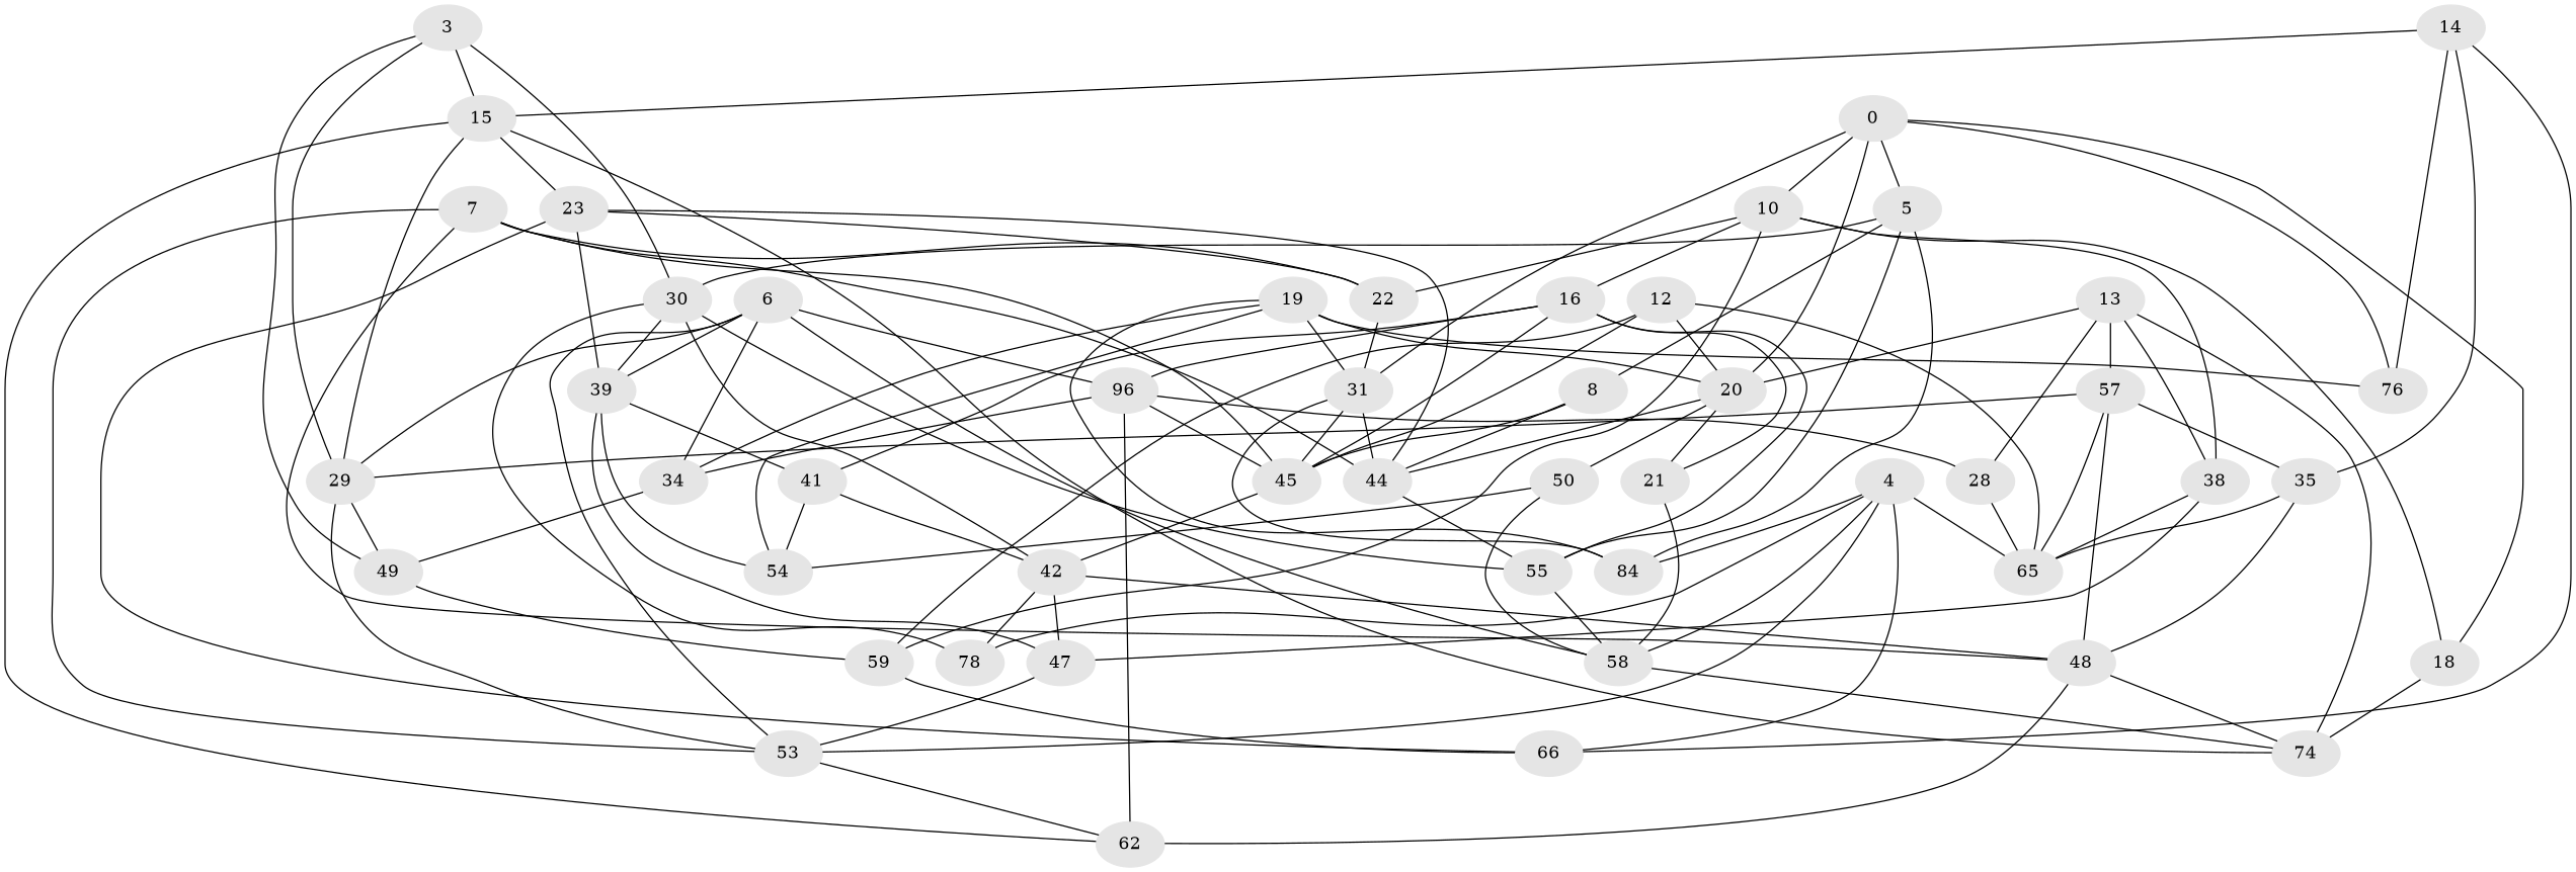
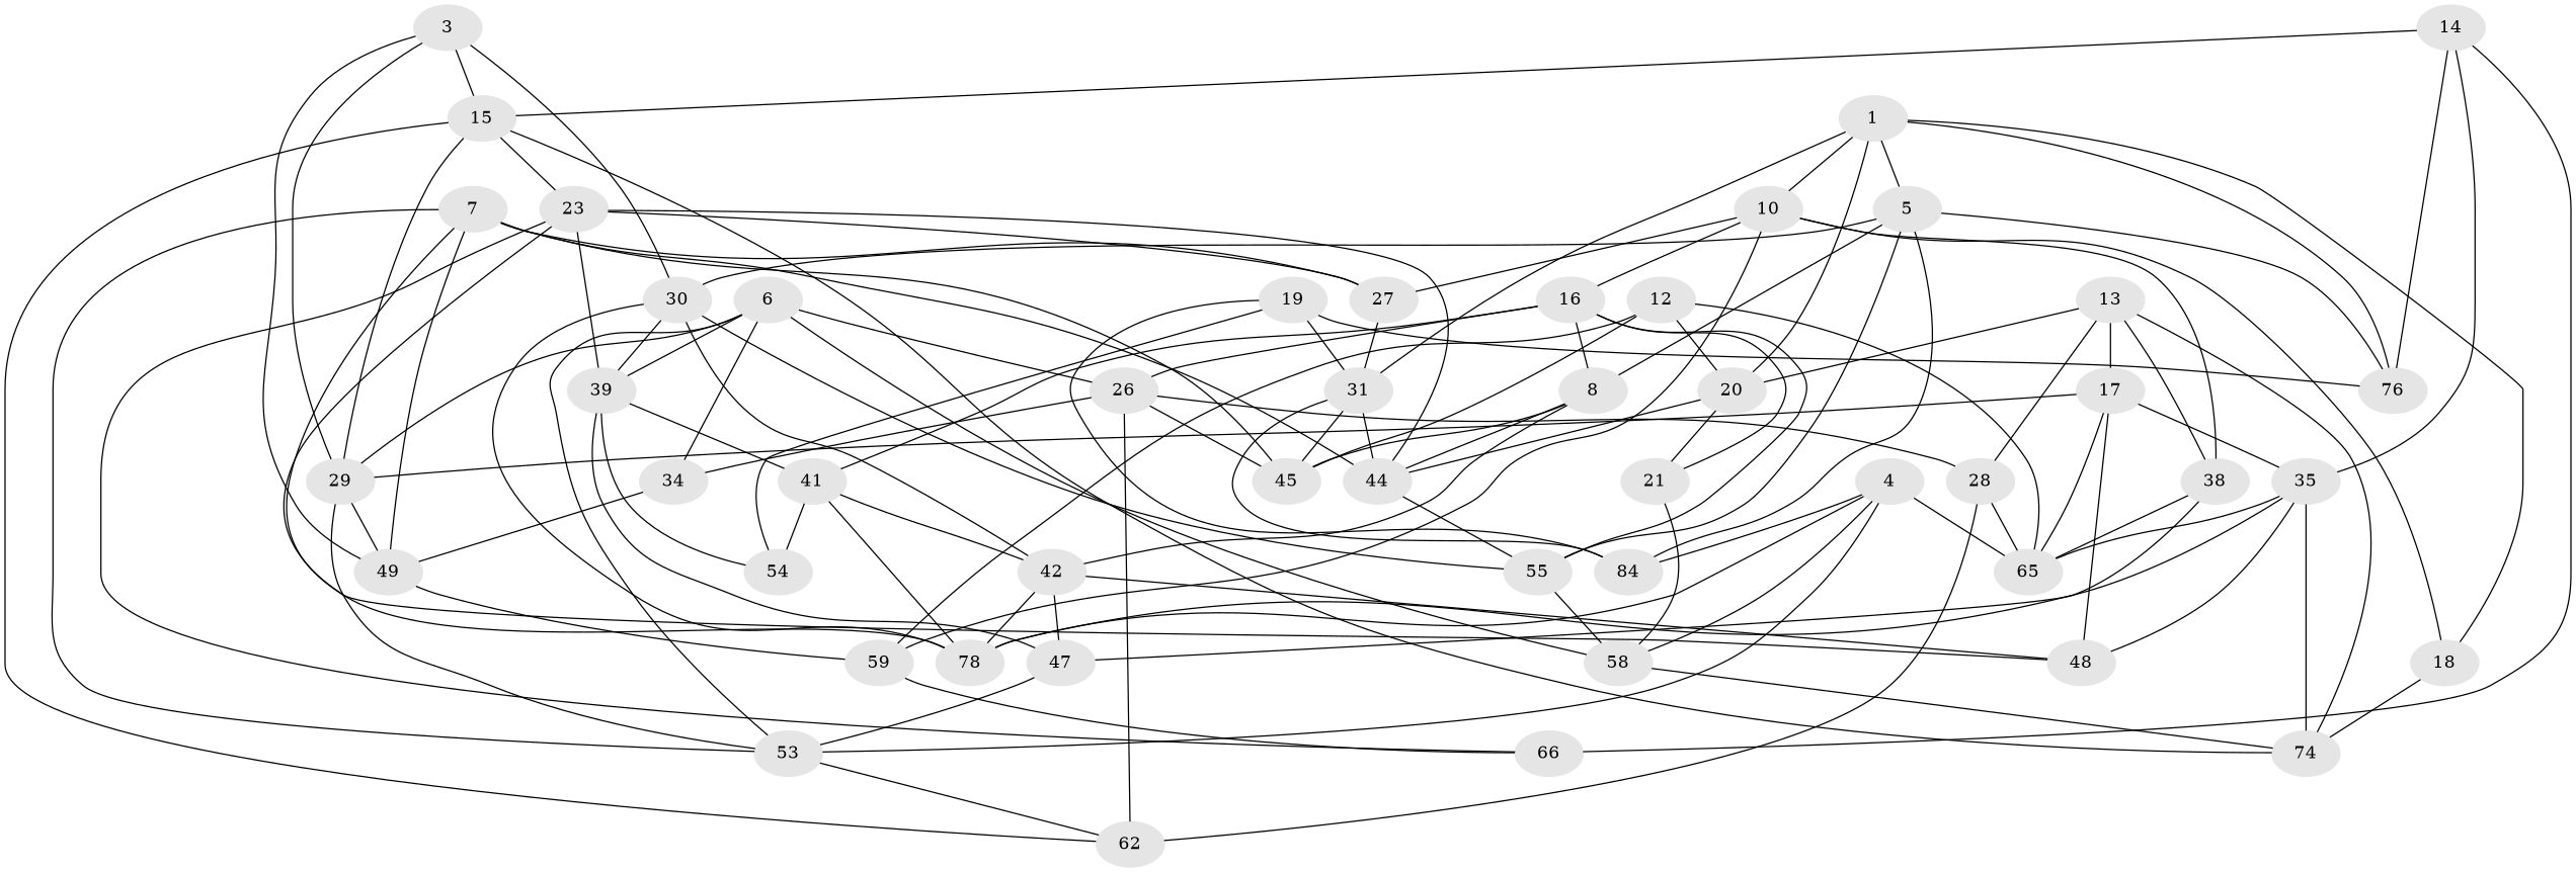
  graph {
    node [color=gray90 style=filled]
-   1 [super="+61" label=0]
+   1 [super="+61"]
    5 [super="+9"]
    10 [super="+11"]
    18
    20 [super="+22"]
    31 [super="+67"]
    76
    8 [super="+46"]
    30 [super="+32"]
    84
    55 [super="+60"]
-   27 [label=22]
+   27
    16 [super="+68"]
    38 [super="+40"]
    59
    74 [super="+77"]
-   50
    44 [super="+73"]
    21
    45 [super="+52"]
    42 [super="+51"]
    41 [super="+71"]
    78 [super="+80"]
    54
    58 [super="+81"]
    15 [super="+24"]
    29 [super="+83"]
    23 [super="+33"]
    62
    3
    49 [super="+69"]
    53 [super="+64"]
    39 [super="+43"]
    4 [super="+37"]
    65 [super="+75"]
    66
    6 [super="+25"]
-   26 [super="+72" label=96]
+   26 [super="+72"]
    34 [super="+56"]
    28
    47 [super="+63"]
    7 [super="+70"]
    48
    12
    13 [super="+82"]
-   17 [super="+79" label=57]
+   17 [super="+79"]
    35 [super="+36"]
    14
    19 [super="+57"]
    1 -- 5
    1 -- 10
    1 -- 18
    1 -- 20
    1 -- 31
    1 -- 76
+   5 -- 76
    5 -- 8
    5 -- 30
    5 -- 84
    5 -- 55
    10 -- 18
    10 -- 27
    10 -- 16
    10 -- 38
    10 -- 59
    18 -- 74 [weight=2]
-   20 -- 50
    20 -- 44
    20 -- 21
    31 -- 84
    31 -- 44
    31 -- 45
    8 -- 44
    8 -- 45
-   45 -- 42
+   8 -- 42
    30 -- 55
    30 -- 42
    30 -- 78
    30 -- 39
    55 -- 58
    27 -- 31
    16 -- 55
    16 -- 21
-   16 -- 45
+   16 -- 8
    16 -- 41
    16 -- 26
    38 -- 65
    38 -- 47 [weight=3]
    59 -- 66
-   50 -- 54
-   50 -- 58
    44 -- 55
    21 -- 58
    42 -- 78
    42 -- 47
    42 -- 48
    41 -- 42
+   41 -- 78
    41 -- 54
    58 -- 74
    15 -- 74
    15 -- 29
    15 -- 23
    15 -- 62
    29 -- 49
    29 -- 53
    23 -- 27
    23 -- 44
+   23 -- 78
    23 -- 39
    23 -- 66
    3 -- 30
    3 -- 15
    3 -- 29
    3 -- 49
    49 -- 59
    53 -- 62
    39 -- 41
    39 -- 54
    39 -- 47
    4 -- 84
    4 -- 78
    4 -- 58
    4 -- 53
    4 -- 65
-   4 -- 66
    6 -- 58
    6 -- 29
    6 -- 53
    6 -- 39
    6 -- 26
    6 -- 34
    26 -- 45
    26 -- 62
    26 -- 34
    26 -- 28
    34 -- 49 [weight=2]
-   48 -- 62
+   28 -- 62
    28 -- 65
    47 -- 53
    7 -- 27
    7 -- 44
    7 -- 45
+   7 -- 49
    7 -- 53
    7 -- 48
    12 -- 20
    12 -- 59
    12 -- 45
    12 -- 65
    13 -- 20
    13 -- 38
    13 -- 74
    13 -- 28
    13 -- 17 [weight=2]
    17 -- 29
    17 -- 65
    17 -- 48
    17 -- 35
-   48 -- 74
+   35 -- 74
+   35 -- 78
    35 -- 65
    35 -- 48
    14 -- 76
    14 -- 15
    14 -- 66
    14 -- 35
-   19 -- 20
    19 -- 31
    19 -- 76
    19 -- 84
    19 -- 54
-   19 -- 34
  }
